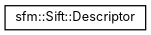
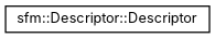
  digraph {
    rankdir=LR
    fontname=Inter
-   n1 [color=black fillcolor=white fontname=Inter fontsize=10 height=0.2 label="sfm::Sift::Descriptor" shape=record style=filled width=0.4]
+   n1 [color=black fillcolor=white fontname=Inter fontsize=10 height=0.2 label="sfm::Descriptor::Descriptor" shape=record style=filled width=0.4]
  }
